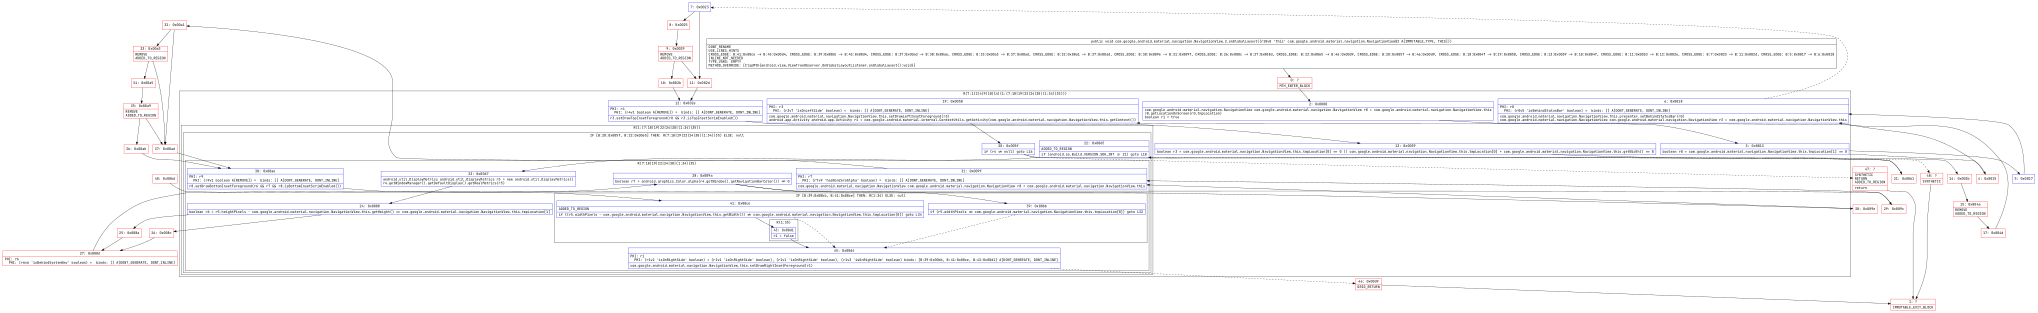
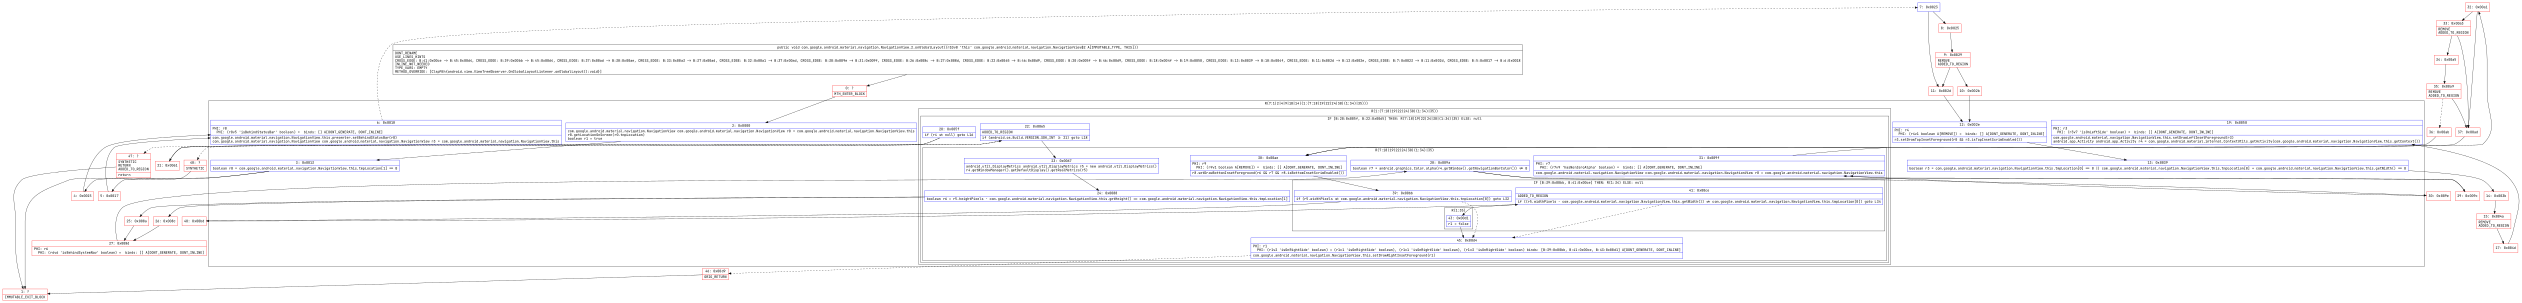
  digraph {
    fontname="JetBrains Mono"
    node [color=red fontname="JetBrains Mono" shape=record]
    edge [fontname="JetBrains Mono"]
    n1 [color=blue label="{43\:\ 0x00d1|r1 = false\l}"]
    n2 [color=blue label="{39\:\ 0x00bb|if (r5.widthPixels != com.google.android.material.navigation.NavigationView.this.tmpLocation[0]) goto L32\l}"]
    n3 [color=blue label="{41\:\ 0x00ce|ADDED_TO_REGION\l|if ((r5.widthPixels \- com.google.android.material.navigation.NavigationView.this.getWidth()) != com.google.android.material.navigation.NavigationView.this.tmpLocation[0]) goto L34\l}"]
    n4 [color=blue label="{23\:\ 0x0067|android.util.DisplayMetrics android.util.DisplayMetrics r5 = new android.util.DisplayMetrics()\lr4.getWindowManager().getDefaultDisplay().getRealMetrics(r5)\l}"]
    n5 [color=blue label="{24\:\ 0x0088|boolean r6 = r5.heightPixels \- com.google.android.material.navigation.NavigationView.this.getHeight() == com.google.android.material.navigation.NavigationView.this.tmpLocation[1]\l}"]
    n6 [color=blue label="{28\:\ 0x009a|boolean r7 = android.graphics.Color.alpha(r4.getWindow().getNavigationBarColor()) != 0\l}"]
    n7 [color=blue label="{31\:\ 0x009f|PHI: r7 \l  PHI: (r7v9 'hasNonZeroAlpha' boolean) =  binds: [] A[DONT_GENERATE, DONT_INLINE]\l|com.google.android.material.navigation.NavigationView com.google.android.material.navigation.NavigationView r8 = com.google.android.material.navigation.NavigationView.this\l}"]
    n8 [color=blue label="{38\:\ 0x00ae|PHI: r9 \l  PHI: (r9v1 boolean A[REMOVE]) =  binds: [] A[DONT_GENERATE, DONT_INLINE]\l|r8.setDrawBottomInsetForeground(r6 && r7 && r8.isBottomInsetScrimEnabled())\l}"]
    n9 [color=blue label="{45\:\ 0x00d4|PHI: r1 \l  PHI: (r1v2 'isOnRightSide' boolean) = (r1v1 'isOnRightSide' boolean), (r1v1 'isOnRightSide' boolean), (r1v3 'isOnRightSide' boolean) binds: [B:39:0x00bb, B:41:0x00ce, B:43:0x00d1] A[DONT_GENERATE, DONT_INLINE]\l|com.google.android.material.navigation.NavigationView.this.setDrawRightInsetForeground(r1)\l}"]
    n10 [color=blue label="{20\:\ 0x005f|if (r4 != null) goto L16\l}"]
    n11 [color=blue label="{22\:\ 0x0065|ADDED_TO_REGION\l|if (android.os.Build.VERSION.SDK_INT \>= 21) goto L18\l}"]
    n12 [color=blue label="{2\:\ 0x0000|com.google.android.material.navigation.NavigationView com.google.android.material.navigation.NavigationView r0 = com.google.android.material.navigation.NavigationView.this\lr0.getLocationOnScreen(r0.tmpLocation)\lboolean r1 = true\l}"]
    n13 [color=blue label="{3\:\ 0x0013|boolean r0 = com.google.android.material.navigation.NavigationView.this.tmpLocation[1] == 0\l}"]
    n14 [color=blue label="{6\:\ 0x0018|PHI: r0 \l  PHI: (r0v5 'isBehindStatusBar' boolean) =  binds: [] A[DONT_GENERATE, DONT_INLINE]\l|com.google.android.material.navigation.NavigationView.this.presenter.setBehindStatusBar(r0)\lcom.google.android.material.navigation.NavigationView com.google.android.material.navigation.NavigationView r3 = com.google.android.material.navigation.NavigationView.this\l}"]
    n15 [color=blue label="{12\:\ 0x002e|PHI: r4 \l  PHI: (r4v1 boolean A[REMOVE]) =  binds: [] A[DONT_GENERATE, DONT_INLINE]\l|r3.setDrawTopInsetForeground(r0 && r3.isTopInsetScrimEnabled())\l}"]
    n16 [color=blue label="{13\:\ 0x0039|boolean r3 = com.google.android.material.navigation.NavigationView.this.tmpLocation[0] == 0 \|\| com.google.android.material.navigation.NavigationView.this.tmpLocation[0] + com.google.android.material.navigation.NavigationView.this.getWidth() == 0\l}"]
    n17 [color=blue label="{19\:\ 0x0050|PHI: r3 \l  PHI: (r3v7 'isOnLeftSide' boolean) =  binds: [] A[DONT_GENERATE, DONT_INLINE]\l|com.google.android.material.navigation.NavigationView.this.setDrawLeftInsetForeground(r3)\landroid.app.Activity android.app.Activity r4 = com.google.android.material.internal.ContextUtils.getActivity(com.google.android.material.navigation.NavigationView.this.getContext())\l}"]
    n18 [label="{40\:\ 0x00bd}"]
    n19 [label="{25\:\ 0x008a}"]
    n20 [label="{26\:\ 0x008c}"]
    n21 [label="{29\:\ 0x009c}"]
    n22 [label="{30\:\ 0x009e}"]
    n23 [label="{32\:\ 0x00a1}"]
    n24 [label="{46\:\ 0x00d9|ORIG_RETURN\l}"]
    n25 [label="{21\:\ 0x0061}"]
    n26 [label="{47\:\ ?|SYNTHETIC\lRETURN\lADDED_TO_REGION\l|return\l}"]
    n27 [label="{48\:\ ?|SYNTHETIC\l}"]
    n28 [label="{4\:\ 0x0015}"]
-   n29 [color=blue label="{5\:\ 0x0017}"]
+   n29 [label="{5\:\ 0x0017}"]
    n30 [color=blue label="{7\:\ 0x0023}"]
    n31 [label="{14\:\ 0x003b}"]
    n32 [label="{8\:\ 0x0025}"]
    n33 [label="{11\:\ 0x002d}"]
    n34 [label="{15\:\ 0x004a|REMOVE\lADDED_TO_REGION\l}"]
    n35 [label="{1\:\ ?|IMMUTABLE_EXIT_BLOCK\l}"]
    n36 [label="{27\:\ 0x008d|PHI: r6 \l  PHI: (r6v6 'isBehindSystemNav' boolean) =  binds: [] A[DONT_GENERATE, DONT_INLINE]\l}"]
    n37 [label="{33\:\ 0x00a3|REMOVE\lADDED_TO_REGION\l}"]
    n38 [label="{37\:\ 0x00ad}"]
    n39 [label="{0\:\ ?|MTH_ENTER_BLOCK\l}"]
    n40 [label="{9\:\ 0x0029|REMOVE\lADDED_TO_REGION\l}"]
    n41 [label="{10\:\ 0x002b}"]
    n42 [label="{17\:\ 0x004d}"]
    n43 [label="{34\:\ 0x00a5}"]
    n44 [label="{35\:\ 0x00a9|REMOVE\lADDED_TO_REGION\l}"]
    n45 [label="{36\:\ 0x00ab}"]
    n46 [label="{public void com.google.android.material.navigation.NavigationView.2.onGlobalLayout((r10v0 'this' com.google.android.material.navigation.NavigationView$2 A[IMMUTABLE_TYPE, THIS]))  | DONT_RENAME\lUSE_LINES_HINTS\lCROSS_EDGE: B:41:0x00ce \-\> B:45:0x00d4, CROSS_EDGE: B:39:0x00bb \-\> B:45:0x00d4, CROSS_EDGE: B:37:0x00ad \-\> B:38:0x00ae, CROSS_EDGE: B:33:0x00a3 \-\> B:37:0x00ad, CROSS_EDGE: B:32:0x00a1 \-\> B:37:0x00ad, CROSS_EDGE: B:30:0x009e \-\> B:31:0x009f, CROSS_EDGE: B:26:0x008c \-\> B:27:0x008d, CROSS_EDGE: B:22:0x0065 \-\> B:46:0x00d9, CROSS_EDGE: B:20:0x005f \-\> B:46:0x00d9, CROSS_EDGE: B:18:0x004f \-\> B:19:0x0050, CROSS_EDGE: B:13:0x0039 \-\> B:18:0x004f, CROSS_EDGE: B:11:0x002d \-\> B:12:0x002e, CROSS_EDGE: B:7:0x0023 \-\> B:11:0x002d, CROSS_EDGE: B:5:0x0017 \-\> B:6:0x0018\lINLINE_NOT_NEEDED\lTYPE_VARS: EMPTY\lMETHOD_OVERRIDE: [ClspMth\{android.view.ViewTreeObserver.OnGlobalLayoutListener.onGlobalLayout():void\}]\l}" color=""]
    subgraph cluster_1 {
      label="R(7:1|2|4|9|10|14|(1:(7:18|19|22|24|30|(1:34)|35)))"
      n12
      n13
      n14
      n15
      n16
      n17
      subgraph cluster_2 {
        label="R(1:(7:18|19|22|24|30|(1:34)|35))"
        subgraph cluster_3 {
          label="IF [B:20:0x005f, B:22:0x0065] THEN: R(7:18|19|22|24|30|(1:34)|35) ELSE: null"
          n10
          n11
          subgraph cluster_4 {
            label="R(7:18|19|22|24|30|(1:34)|35)"
            n4
            n5
            n6
            n7
            n8
            n9
            subgraph cluster_5 {
              label="IF [B:39:0x00bb, B:41:0x00ce] THEN: R(1:34) ELSE: null"
              n2
              n3
              subgraph cluster_6 {
                label="R(1:35)"
                n1
              }
            }
          }
        }
      }
    }
    n1 -> n9
    n2 -> n9 [style=dashed]
+   n2 -> n18
    n3 -> n1
    n3 -> n9 [style=dashed]
    n4 -> n5
    n5 -> n19
    n5 -> n20
    n6 -> n21
    n6 -> n22
    n7 -> n23
    n8 -> n2
    n9 -> n24 [style=dashed]
    n10 -> n25
    n10 -> n26 [style=dashed]
    n11 -> n4
    n11 -> n27 [style=dashed]
    n12 -> n13
    n13 -> n28
    n13 -> n29
    n14 -> n30 [style=dashed]
    n15 -> n16
    n16 -> n31
-   n17 -> n10
    n18 -> n3
    n19 -> n36
    n20 -> n36
    n21 -> n7
    n22 -> n7
    n23 -> n37
    n23 -> n38
    n24 -> n35
    n25 -> n11
    n26 -> n35
    n27 -> n35
    n28 -> n14
    n29 -> n14
    n30 -> n32
    n30 -> n33
    n31 -> n34
    n32 -> n40
    n33 -> n15
    n34 -> n42
    n36 -> n6
    n37 -> n38
    n37 -> n43
    n38 -> n8
    n39 -> n12
    n40 -> n33
    n40 -> n41
    n41 -> n15
    n42 -> n17
    n43 -> n44
    n44 -> n38
-   n44 -> n45
+   n44 -> n45 [style=dashed]
    n45 -> n8
    n46 -> n39
  }
